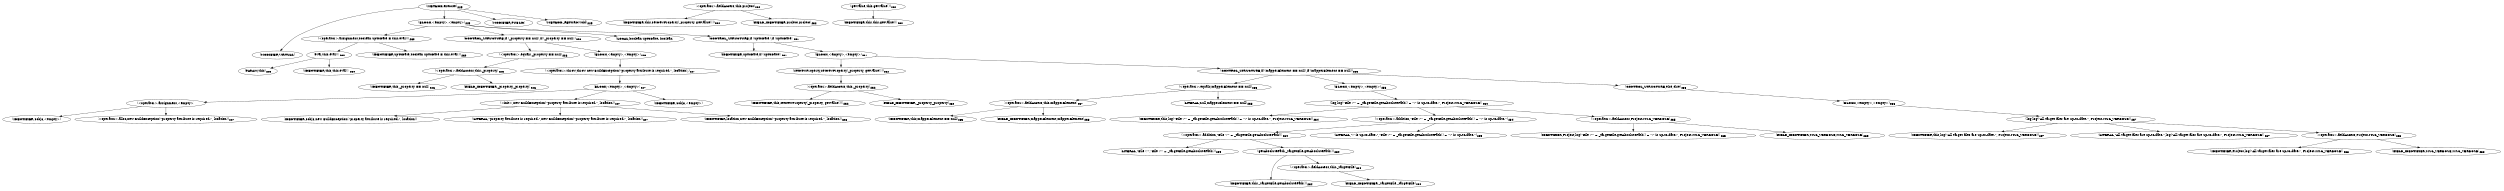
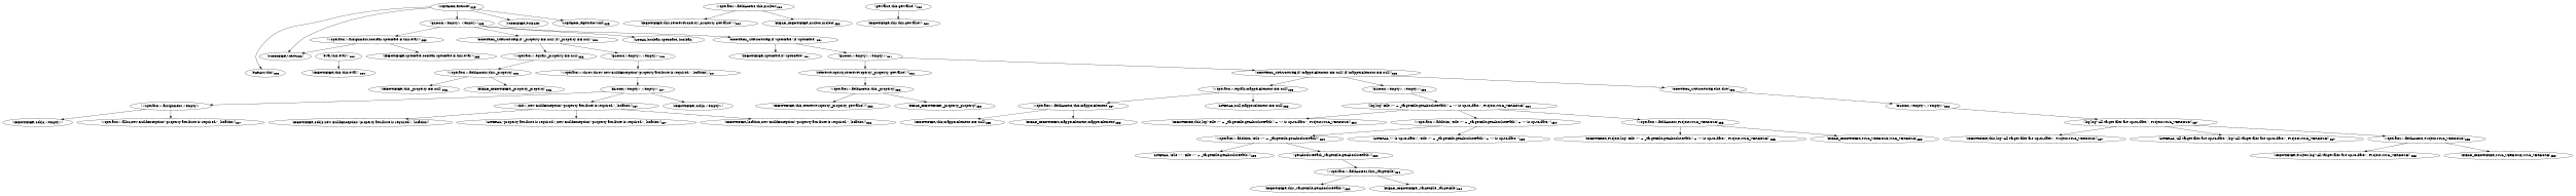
  digraph {
    n1 [label=<(METHOD,execute)<SUB>225</SUB>>]
    n2 [label=<(PARAM,this)<SUB>225</SUB>>]
    n3 [label=<(BLOCK,&lt;empty&gt;,&lt;empty&gt;)<SUB>225</SUB>>]
    n4 [label=<(MODIFIER,PUBLIC)>]
    n5 [label=<(MODIFIER,VIRTUAL)>]
    n6 [label=<(METHOD_RETURN,void)<SUB>225</SUB>>]
    n7 [label=<(CONTROL_STRUCTURE,if (_property == null),if (_property == null))<SUB>226</SUB>>]
    n8 [label=<(LOCAL,boolean upToDate: boolean)>]
    n9 [label=<(&lt;operator&gt;.assignment,boolean upToDate = this.eval())<SUB>230</SUB>>]
    n10 [label=<(CONTROL_STRUCTURE,if (upToDate),if (upToDate))<SUB>231</SUB>>]
    n11 [label=<(&lt;operator&gt;.equals,_property == null)<SUB>226</SUB>>]
    n12 [label=<(BLOCK,&lt;empty&gt;,&lt;empty&gt;)<SUB>226</SUB>>]
    n13 [label=<(IDENTIFIER,upToDate,boolean upToDate = this.eval())<SUB>230</SUB>>]
    n14 [label=<(eval,this.eval())<SUB>230</SUB>>]
    n15 [label=<(IDENTIFIER,upToDate,if (upToDate))<SUB>231</SUB>>]
    n16 [label=<(BLOCK,&lt;empty&gt;,&lt;empty&gt;)<SUB>231</SUB>>]
    n17 [label=<(&lt;operator&gt;.fieldAccess,this._property)<SUB>226</SUB>>]
    n18 [label=<(&lt;operator&gt;.throw,throw new BuildException(&quot;property attribute is required.&quot;, location);)<SUB>227</SUB>>]
    n19 [label=<(IDENTIFIER,this,_property == null)<SUB>226</SUB>>]
    n20 [label=<(FIELD_IDENTIFIER,_property,_property)<SUB>226</SUB>>]
    n21 [label=<(BLOCK,&lt;empty&gt;,&lt;empty&gt;)<SUB>227</SUB>>]
    n22 [label=<(&lt;operator&gt;.assignment,&lt;empty&gt;)>]
    n23 [label=<(&lt;init&gt;,new BuildException(&quot;property attribute is required.&quot;, location))<SUB>227</SUB>>]
    n24 [label=<(IDENTIFIER,$obj8,&lt;empty&gt;)>]
    n25 [label=<(IDENTIFIER,$obj8,&lt;empty&gt;)>]
    n26 [label=<(&lt;operator&gt;.alloc,new BuildException(&quot;property attribute is required.&quot;, location))<SUB>227</SUB>>]
    n27 [label=<(IDENTIFIER,$obj8,new BuildException(&quot;property attribute is required.&quot;, location))>]
    n28 [label=<(LITERAL,&quot;property attribute is required.&quot;,new BuildException(&quot;property attribute is required.&quot;, location))<SUB>227</SUB>>]
    n29 [label=<(IDENTIFIER,location,new BuildException(&quot;property attribute is required.&quot;, location))<SUB>228</SUB>>]
    n30 [label=<(IDENTIFIER,this,this.eval())<SUB>230</SUB>>]
    n31 [label=<(setNewProperty,setNewProperty(_property, getValue()))<SUB>232</SUB>>]
    n32 [label=<(CONTROL_STRUCTURE,if (mapperElement == null),if (mapperElement == null))<SUB>233</SUB>>]
    n33 [label=<(&lt;operator&gt;.fieldAccess,this._property)<SUB>232</SUB>>]
    n34 [label=<(&lt;operator&gt;.equals,mapperElement == null)<SUB>233</SUB>>]
    n35 [label=<(BLOCK,&lt;empty&gt;,&lt;empty&gt;)<SUB>233</SUB>>]
    n36 [label=<(CONTROL_STRUCTURE,else,else)<SUB>236</SUB>>]
    n37 [label=<(&lt;operator&gt;.fieldAccess,this.project)<SUB>232</SUB>>]
    n38 [label=<(IDENTIFIER,this,setNewProperty(_property, getValue()))<SUB>232</SUB>>]
    n39 [label=<(FIELD_IDENTIFIER,project,project)<SUB>232</SUB>>]
    n40 [label=<(IDENTIFIER,this,setNewProperty(_property, getValue()))<SUB>232</SUB>>]
    n41 [label=<(FIELD_IDENTIFIER,_property,_property)<SUB>232</SUB>>]
    n42 [label=<(getValue,this.getValue())<SUB>232</SUB>>]
    n43 [label=<(IDENTIFIER,this,this.getValue())<SUB>232</SUB>>]
    n44 [label=<(&lt;operator&gt;.fieldAccess,this.mapperElement)<SUB>237</SUB>>]
    n45 [label=<(LITERAL,null,mapperElement == null)<SUB>233</SUB>>]
    n46 [label=<(log,log(&quot;File \&quot;&quot; + _targetFile.getAbsolutePath() + &quot;\&quot; is up-to-date.&quot;, Project.MSG_VERBOSE))<SUB>234</SUB>>]
    n47 [label=<(BLOCK,&lt;empty&gt;,&lt;empty&gt;)<SUB>236</SUB>>]
    n48 [label=<(IDENTIFIER,this,mapperElement == null)<SUB>233</SUB>>]
    n49 [label=<(FIELD_IDENTIFIER,mapperElement,mapperElement)<SUB>233</SUB>>]
    n50 [label=<(IDENTIFIER,this,log(&quot;File \&quot;&quot; + _targetFile.getAbsolutePath() + &quot;\&quot; is up-to-date.&quot;, Project.MSG_VERBOSE))<SUB>234</SUB>>]
    n51 [label=<(&lt;operator&gt;.addition,&quot;File \&quot;&quot; + _targetFile.getAbsolutePath() + &quot;\&quot; is up-to-date.&quot;)<SUB>234</SUB>>]
    n52 [label=<(&lt;operator&gt;.fieldAccess,Project.MSG_VERBOSE)<SUB>235</SUB>>]
    n53 [label=<(&lt;operator&gt;.addition,&quot;File \&quot;&quot; + _targetFile.getAbsolutePath())<SUB>234</SUB>>]
    n54 [label=<(LITERAL,&quot;\&quot; is up-to-date.&quot;,&quot;File \&quot;&quot; + _targetFile.getAbsolutePath() + &quot;\&quot; is up-to-date.&quot;)<SUB>235</SUB>>]
    n55 [label=<(IDENTIFIER,Project,log(&quot;File \&quot;&quot; + _targetFile.getAbsolutePath() + &quot;\&quot; is up-to-date.&quot;, Project.MSG_VERBOSE))<SUB>235</SUB>>]
    n56 [label=<(FIELD_IDENTIFIER,MSG_VERBOSE,MSG_VERBOSE)<SUB>235</SUB>>]
    n57 [label=<(LITERAL,&quot;File \&quot;&quot;,&quot;File \&quot;&quot; + _targetFile.getAbsolutePath())<SUB>234</SUB>>]
    n58 [label=<(getAbsolutePath,_targetFile.getAbsolutePath())<SUB>234</SUB>>]
    n59 [label=<(&lt;operator&gt;.fieldAccess,this._targetFile)<SUB>234</SUB>>]
    n60 [label=<(IDENTIFIER,this,_targetFile.getAbsolutePath())<SUB>234</SUB>>]
    n61 [label=<(FIELD_IDENTIFIER,_targetFile,_targetFile)<SUB>234</SUB>>]
    n62 [label=<(log,log(&quot;All target files are up-to-date.&quot;, Project.MSG_VERBOSE))<SUB>237</SUB>>]
    n63 [label=<(IDENTIFIER,this,log(&quot;All target files are up-to-date.&quot;, Project.MSG_VERBOSE))<SUB>237</SUB>>]
    n64 [label=<(LITERAL,&quot;All target files are up-to-date.&quot;,log(&quot;All target files are up-to-date.&quot;, Project.MSG_VERBOSE))<SUB>237</SUB>>]
    n65 [label=<(&lt;operator&gt;.fieldAccess,Project.MSG_VERBOSE)<SUB>238</SUB>>]
    n66 [label=<(IDENTIFIER,Project,log(&quot;All target files are up-to-date.&quot;, Project.MSG_VERBOSE))<SUB>238</SUB>>]
    n67 [label=<(FIELD_IDENTIFIER,MSG_VERBOSE,MSG_VERBOSE)<SUB>238</SUB>>]
-   n14 -> n2
+   n1 -> n2
    n1 -> n3
    n1 -> n4
    n1 -> n5
    n1 -> n6
    n3 -> n7
    n3 -> n8
    n3 -> n9
    n3 -> n10
    n7 -> n11
    n7 -> n12
    n9 -> n13
-   n9 -> n14
+   n9 -> n5
    n10 -> n15
    n10 -> n16
    n11 -> n17
    n12 -> n18
    n14 -> n30
    n16 -> n31
    n16 -> n32
    n17 -> n19
    n17 -> n20
    n18 -> n21
    n21 -> n22
    n21 -> n23
    n21 -> n24
    n22 -> n25
    n22 -> n26
    n23 -> n27
    n23 -> n28
    n23 -> n29
    n31 -> n33
    n32 -> n34
    n32 -> n35
    n32 -> n36
    n33 -> n40
    n33 -> n41
    n34 -> n44
    n34 -> n45
    n35 -> n46
    n36 -> n47
    n37 -> n38
    n37 -> n39
    n42 -> n43
    n44 -> n48
    n44 -> n49
    n46 -> n50
    n46 -> n51
    n46 -> n52
    n47 -> n62
    n51 -> n53
    n51 -> n54
    n52 -> n55
    n52 -> n56
    n53 -> n57
    n53 -> n58
    n58 -> n59
-   n58 -> n60
+   n59 -> n60
    n59 -> n61
    n62 -> n63
    n62 -> n64
    n62 -> n65
    n65 -> n66
    n65 -> n67
  }
